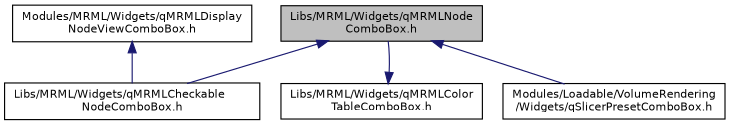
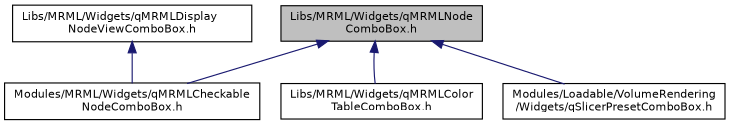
  digraph {
    node [color=black fontname=Helvetica fontsize=10 shape=record]
    edge [color=midnightblue dir=back fontname=Helvetica fontsize=10 labelfontname=Helvetica labelfontsize=10 style=solid]
    n1 [fillcolor=grey75 fontcolor=black height=0.2 label="Libs/MRML/Widgets/qMRMLNode\lComboBox.h" style=filled width=0.4]
-   n2 [height=0.2 label="Libs/MRML/Widgets/qMRMLCheckable\lNodeComboBox.h" width=0.4]
+   n2 [height=0.2 label="Modules/MRML/Widgets/qMRMLCheckable\lNodeComboBox.h" width=0.4]
    n3 [height=0.2 label="Libs/MRML/Widgets/qMRMLColor\lTableComboBox.h" width=0.4]
    n4 [height=0.2 label="Modules/Loadable/VolumeRendering\l/Widgets/qSlicerPresetComboBox.h" width=0.4]
-   n5 [height=0.2 label="Modules/MRML/Widgets/qMRMLDisplay\lNodeViewComboBox.h" width=0.4]
+   n5 [height=0.2 label="Libs/MRML/Widgets/qMRMLDisplay\lNodeViewComboBox.h" width=0.4]
    n1 -> n2
-   n3 -> n1
+   n1 -> n3
    n1 -> n4
    n5 -> n2
  }
